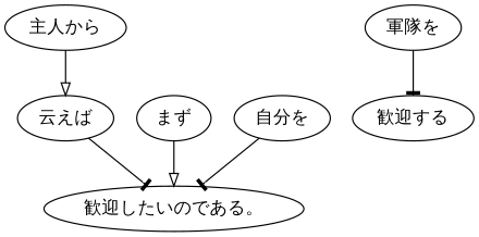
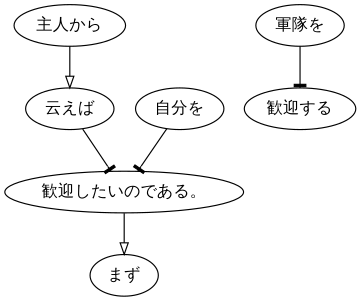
  digraph {
    edge [arrowhead=tee]
    n1 [label="主人から"]
    n2 [label="云えば"]
    n3 [label="歓迎したいのである。"]
    n4 [label="軍隊を"]
    n5 [label="歓迎する"]
    n6 [label="まず"]
    n7 [label="自分を"]
    n1 -> n2 [arrowhead=onormal]
    n2 -> n3
    n4 -> n5
-   n6 -> n3 [arrowhead=onormal]
+   n3 -> n6 [arrowhead=onormal]
    n7 -> n3
  }
